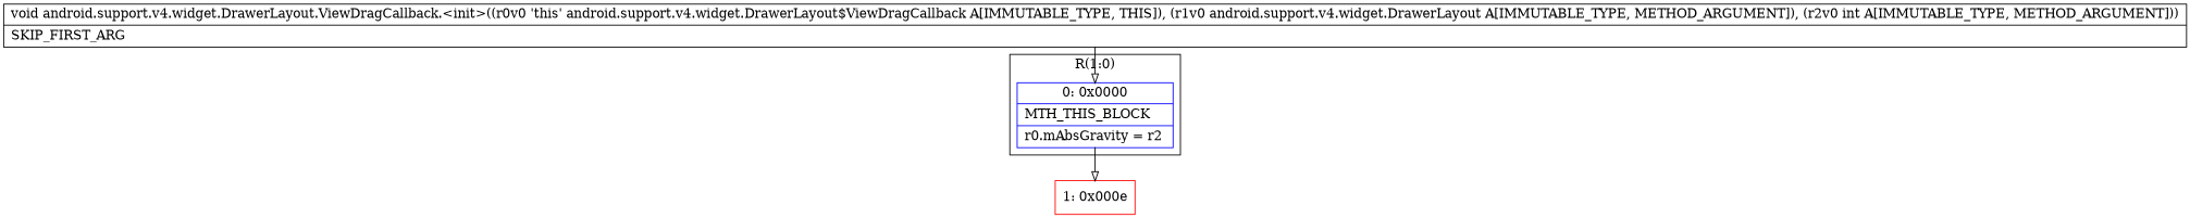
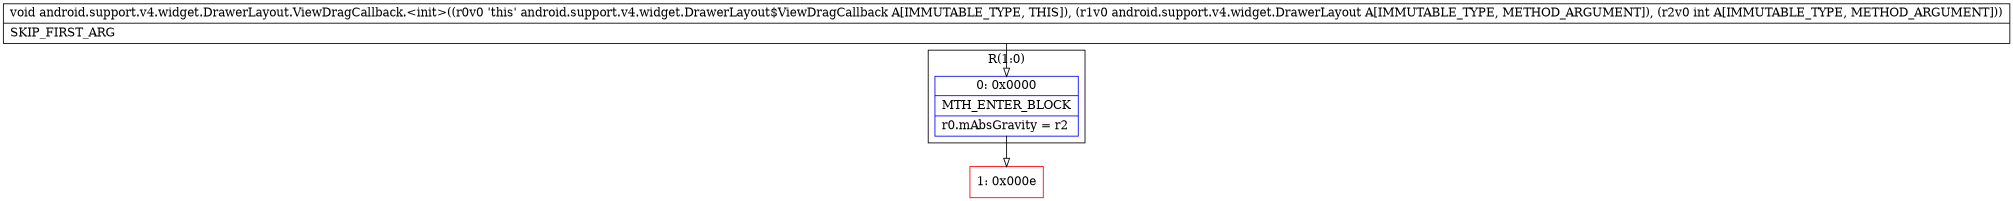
  digraph {
    node [shape=record]
    edge [arrowhead=onormal]
-   n1 [color=blue label="{0\:\ 0x0000|MTH_THIS_BLOCK\l|r0.mAbsGravity = r2\l}"]
+   n1 [color=blue label="{0\:\ 0x0000|MTH_ENTER_BLOCK\l|r0.mAbsGravity = r2\l}"]
    n2 [color=red label="{1\:\ 0x000e}"]
    n3 [label="{void android.support.v4.widget.DrawerLayout.ViewDragCallback.\<init\>((r0v0 'this' android.support.v4.widget.DrawerLayout$ViewDragCallback A[IMMUTABLE_TYPE, THIS]), (r1v0 android.support.v4.widget.DrawerLayout A[IMMUTABLE_TYPE, METHOD_ARGUMENT]), (r2v0 int A[IMMUTABLE_TYPE, METHOD_ARGUMENT]))  | SKIP_FIRST_ARG\l}"]
    subgraph cluster_1 {
      label="R(1:0)"
      n1
    }
    n1 -> n2
    n3 -> n1
  }
